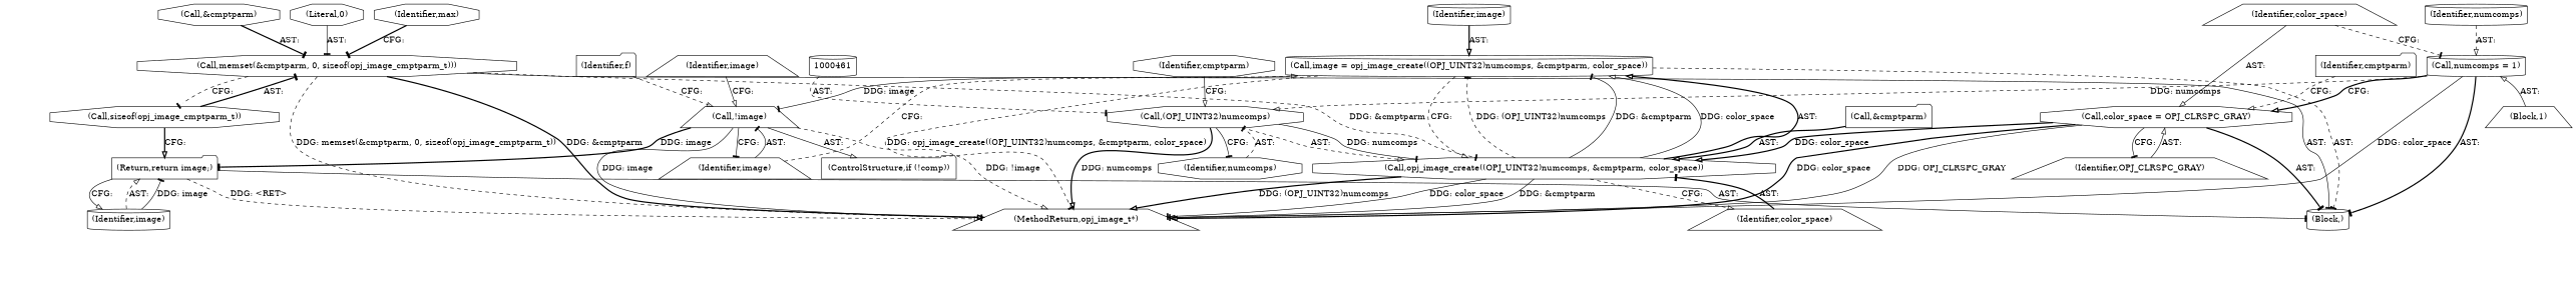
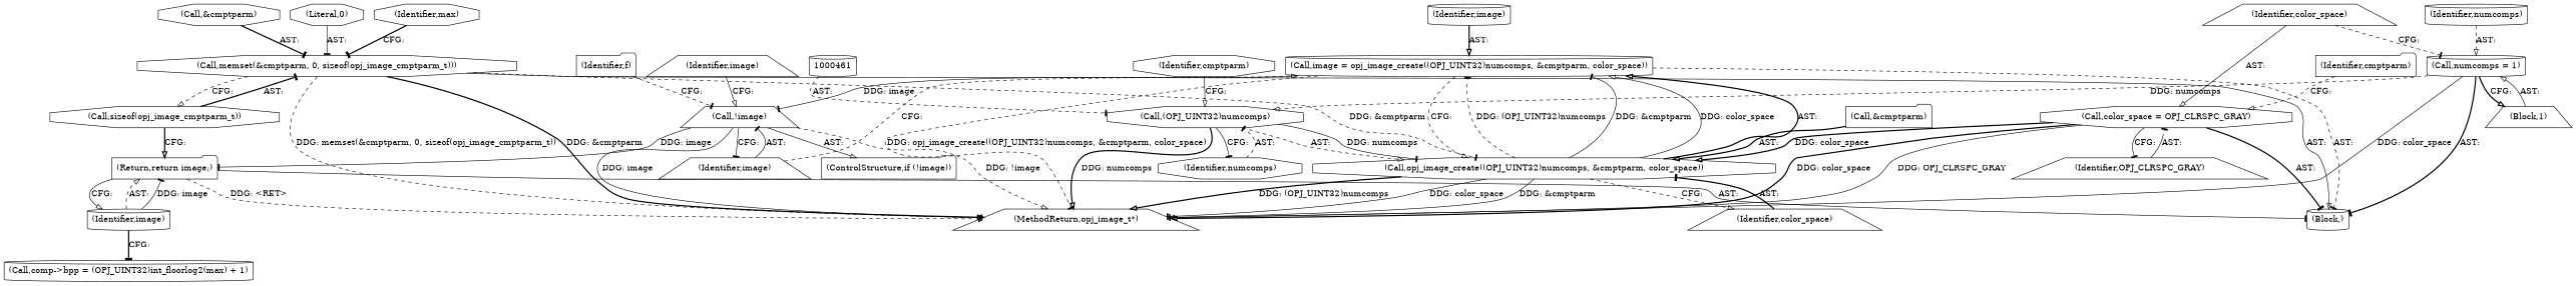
  digraph {
    node [shape=octagon]
    edge [arrowhead=onormal style=solid]
    n1 [label="(Return,return image;)" shape=folder]
    n2 [label="(Identifier,image)" shape=cylinder]
    n3 [label="(Block,)" shape=cylinder]
    n4 [label="(MethodReturn,opj_image_t*)" shape=trapezium]
+   n5 [label="(Call,comp->bpp = (OPJ_UINT32)int_floorlog2(max) + 1)" shape=cylinder]
    n6 [label="(Call,!image)" shape=trapezium]
    n7 [label="(Identifier,image)" shape=trapezium]
-   n8 [label="(ControlStructure,if (!comp))" shape=folder]
+   n8 [label="(ControlStructure,if (!image))" shape=folder]
    n9 [label="(Call,image = opj_image_create((OPJ_UINT32)numcomps, &cmptparm, color_space))" shape=cylinder]
    n10 [label="(Call,opj_image_create((OPJ_UINT32)numcomps, &cmptparm, color_space))"]
    n11 [label="(Identifier,color_space)" shape=trapezium]
    n12 [label="(Call,(OPJ_UINT32)numcomps)"]
    n13 [label="(Identifier,numcomps)"]
    n14 [label="(Call,numcomps = 1)" shape=cylinder]
    n15 [label="(Block,1)" shape=trapezium]
    n16 [label="(Call,memset(&cmptparm, 0, sizeof(opj_image_cmptparm_t)))"]
    n17 [label="(Call,sizeof(opj_image_cmptparm_t))"]
    n18 [label="(Call,color_space = OPJ_CLRSPC_GRAY)"]
    n19 [label="(Identifier,OPJ_CLRSPC_GRAY)" shape=trapezium]
    n20 [label="(Call,&cmptparm)"]
    n21 [label="(Literal,0)"]
    n22 [label="(Identifier,numcomps)" shape=cylinder]
    n23 [label="(Identifier,color_space)" shape=trapezium]
    n24 [label="(Identifier,image)" shape=cylinder]
    n25 [label="(Identifier,cmptparm)"]
    n26 [label="(Identifier,f)" shape=folder]
    n27 [label="(Call,&cmptparm)" shape=folder]
    n28 [label="(Identifier,cmptparm)" shape=folder]
    n29 [label="(Identifier,max)"]
    n30 [label="(Identifier,image)" shape=trapezium]
    1000461 [shape=cylinder]
    n1 -> n2 [label="CFG: "]
    n1 -> n3 [arrowhead=tee label="AST: "]
-   n1 -> n4 [label="DDG: <RET>" style=dashed]
+   n1 -> n4 [arrowhead=tee label="DDG: <RET>" style=dashed]
    n2 -> n1 [label="AST: " style=dashed]
    n2 -> n1 [arrowhead=tee label="DDG: image"]
-   n6 -> n1 [arrowhead=tee label="DDG: image" style=bold]
+   n2 -> n5 [arrowhead=tee label="CFG: " style=bold]
+   n6 -> n1 [arrowhead=tee label="DDG: image"]
    n6 -> n4 [arrowhead=tee label="DDG: image"]
    n6 -> n4 [label="DDG: !image" style=dashed]
    n6 -> n7 [arrowhead=tee label="CFG: "]
    n6 -> n8 [label="AST: "]
    n7 -> n6 [arrowhead=tee label="AST: "]
    n7 -> n9 [label="CFG: " style=dashed]
    n9 -> n3 [arrowhead=tee label="AST: " style=dashed]
    n9 -> n4 [arrowhead=tee label="DDG: opj_image_create((OPJ_UINT32)numcomps, &cmptparm, color_space)" style=dashed]
    n9 -> n6 [arrowhead=tee label="DDG: image"]
    n9 -> n10 [label="CFG: " style=dashed]
    n10 -> n4 [label="DDG: (OPJ_UINT32)numcomps" style=bold]
    n10 -> n4 [arrowhead=tee label="DDG: color_space"]
    n10 -> n4 [label="DDG: &cmptparm"]
    n10 -> n9 [label="AST: " style=bold]
    n10 -> n9 [arrowhead=tee label="DDG: (OPJ_UINT32)numcomps" style=dashed]
    n10 -> n9 [arrowhead=tee label="DDG: &cmptparm"]
    n10 -> n9 [label="DDG: color_space"]
    n10 -> n11 [label="CFG: " style=dashed]
    n11 -> n10 [arrowhead=tee label="AST: " style=bold]
    n12 -> n4 [label="DDG: numcomps" style=bold]
    n12 -> n10 [label="AST: " style=dashed]
    n12 -> n10 [arrowhead=tee label="DDG: numcomps"]
    n12 -> n13 [arrowhead=tee label="CFG: "]
    n13 -> n12 [arrowhead=tee label="AST: " style=dashed]
    n14 -> n3 [arrowhead=tee label="AST: " style=bold]
    n14 -> n4 [arrowhead=tee label="DDG: color_space"]
    n14 -> n12 [label="DDG: numcomps" style=dashed]
-   n14 -> n18 [label="CFG: " style=bold]
+   n14 -> n15 [label="CFG: " style=bold]
    n15 -> n14 [label="AST: "]
-   n16 -> n3 [arrowhead=tee label="AST: "]
+   n16 -> n3 [label="AST: "]
    n16 -> n4 [label="DDG: memset(&cmptparm, 0, sizeof(opj_image_cmptparm_t))" style=dashed]
    n16 -> n4 [label="DDG: &cmptparm" style=bold]
    n16 -> n10 [arrowhead=tee label="DDG: &cmptparm" style=dashed]
-   n16 -> n17 [arrowhead=tee label="CFG: " style=dashed]
+   n16 -> n17 [label="CFG: " style=dashed]
    n17 -> n1 [label="CFG: " style=bold]
    n17 -> n16 [arrowhead=tee label="AST: " style=bold]
    n18 -> n3 [arrowhead=tee label="AST: " style=bold]
    n18 -> n4 [label="DDG: OPJ_CLRSPC_GRAY"]
    n18 -> n4 [label="DDG: color_space" style=bold]
    n18 -> n10 [label="DDG: color_space" style=bold]
    n18 -> n19 [arrowhead=tee label="CFG: "]
-   n19 -> n18 [label="AST: "]
+   n19 -> n18 [arrowhead=tee label="AST: "]
    n20 -> n16 [arrowhead=tee label="AST: " style=bold]
    n21 -> n16 [arrowhead=tee label="AST: "]
    n22 -> n14 [label="AST: " style=dashed]
    n23 -> n14 [arrowhead=tee label="CFG: " style=dashed]
    n23 -> n18 [label="AST: "]
    n24 -> n9 [label="AST: " style=bold]
    n25 -> n12 [label="CFG: "]
-   n26 -> n6 [label="CFG: " style=dashed]
+   n26 -> n6 [arrowhead=tee label="CFG: " style=dashed]
    n27 -> n10 [label="AST: " style=bold]
    n28 -> n18 [label="CFG: " style=dashed]
    n29 -> n16 [arrowhead=tee label="CFG: " style=bold]
    n30 -> n6 [label="CFG: "]
    1000461 -> n12 [arrowhead=tee label="AST: " style=dashed]
  }
